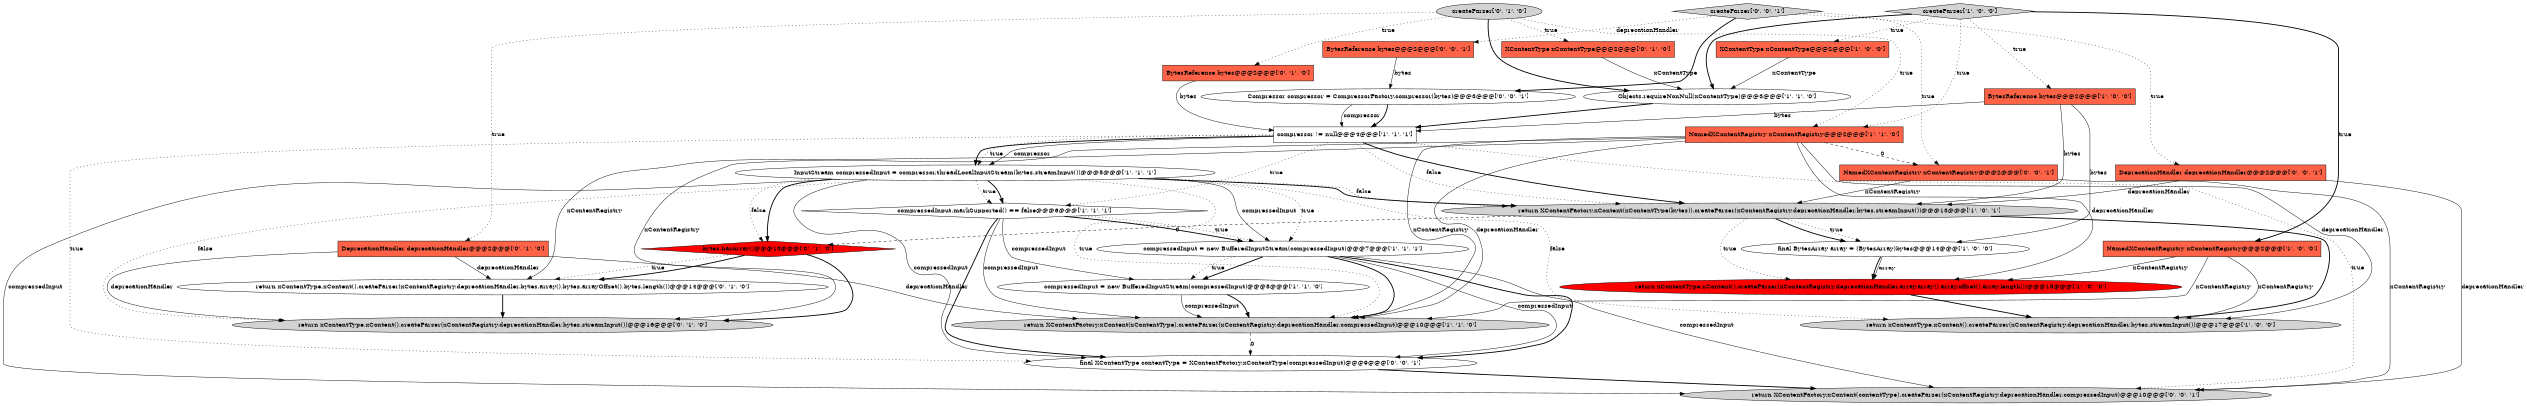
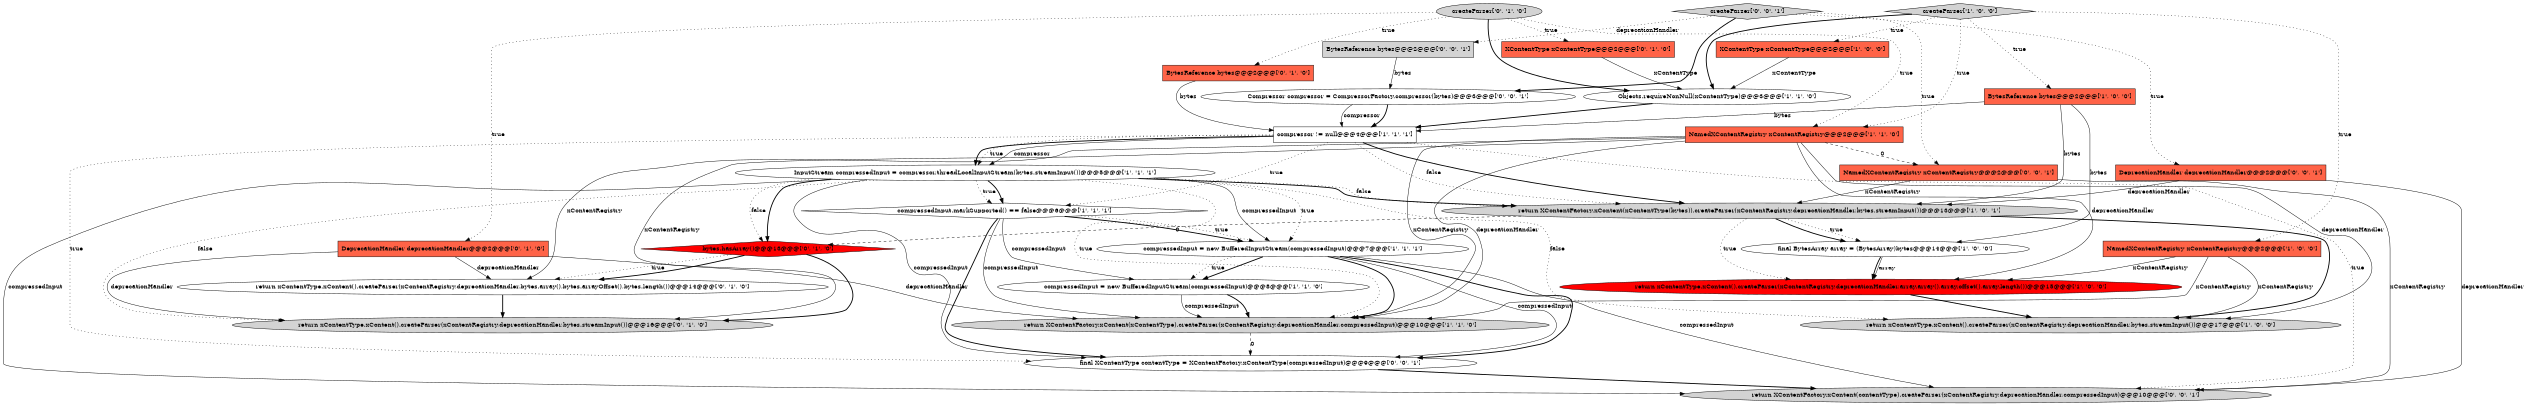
  digraph {
    node [fillcolor=white shape=ellipse style=filled]
    edge [style=solid]
    n1 [fillcolor=lightgray label="return xContentType.xContent().createParser(xContentRegistry,deprecationHandler,bytes.streamInput())@@@17@@@['1', '0', '0']"]
    n2 [label="compressor != null@@@4@@@['1', '1', '1']" shape=box]
    n3 [fillcolor=lightgray label="return XContentFactory.xContent(contentType).createParser(xContentRegistry,deprecationHandler,compressedInput)@@@10@@@['0', '0', '1']"]
    n4 [label="compressedInput.markSupported() == false@@@6@@@['1', '1', '1']" shape=diamond]
    n5 [label="InputStream compressedInput = compressor.threadLocalInputStream(bytes.streamInput())@@@5@@@['1', '1', '1']"]
    n6 [fillcolor=lightgray label="return XContentFactory.xContent(xContentType(bytes)).createParser(xContentRegistry,deprecationHandler,bytes.streamInput())@@@13@@@['1', '0', '1']"]
    n7 [label="final XContentType contentType = XContentFactory.xContentType(compressedInput)@@@9@@@['0', '0', '1']"]
    n8 [fillcolor=lightgray label="return XContentFactory.xContent(xContentType).createParser(xContentRegistry,deprecationHandler,compressedInput)@@@10@@@['1', '1', '0']"]
    n9 [label="compressedInput = new BufferedInputStream(compressedInput)@@@7@@@['1', '1', '1']"]
    n10 [label="compressedInput = new BufferedInputStream(compressedInput)@@@8@@@['1', '1', '0']"]
    n11 [fillcolor=red label="bytes.hasArray()@@@13@@@['0', '1', '0']" shape=diamond]
    n12 [fillcolor=lightgray label="return xContentType.xContent().createParser(xContentRegistry,deprecationHandler,bytes.streamInput())@@@16@@@['0', '1', '0']"]
    n13 [label="final BytesArray array = (BytesArray)bytes@@@14@@@['1', '0', '0']"]
    n14 [fillcolor=red label="return xContentType.xContent().createParser(xContentRegistry,deprecationHandler,array.array(),array.offset(),array.length())@@@15@@@['1', '0', '0']"]
    n15 [fillcolor=tomato label="BytesReference bytes@@@2@@@['0', '1', '0']" shape=box]
    n16 [fillcolor=tomato label="DeprecationHandler deprecationHandler@@@2@@@['0', '0', '1']" shape=box]
    n17 [fillcolor=lightgray label="createParser['0', '1', '0']"]
    n18 [fillcolor=tomato label="XContentType xContentType@@@2@@@['0', '1', '0']" shape=box]
    n19 [fillcolor=tomato label="NamedXContentRegistry xContentRegistry@@@2@@@['1', '1', '0']" shape=box]
    n20 [label="Objects.requireNonNull(xContentType)@@@3@@@['1', '1', '0']"]
    n21 [fillcolor=tomato label="DeprecationHandler deprecationHandler@@@2@@@['0', '1', '0']" shape=box]
    n22 [fillcolor=tomato label="NamedXContentRegistry xContentRegistry@@@2@@@['0', '0', '1']" shape=box]
    n23 [label="return xContentType.xContent().createParser(xContentRegistry,deprecationHandler,bytes.array(),bytes.arrayOffset(),bytes.length())@@@14@@@['0', '1', '0']"]
    n24 [fillcolor=lightgray label="createParser['1', '0', '0']" shape=diamond]
    n25 [fillcolor=tomato label="BytesReference bytes@@@2@@@['1', '0', '0']" shape=box]
    n26 [fillcolor=tomato label="NamedXContentRegistry xContentRegistry@@@2@@@['1', '0', '0']" shape=box]
    n27 [fillcolor=tomato label="XContentType xContentType@@@2@@@['1', '0', '0']" shape=box]
    n28 [fillcolor=lightgray label="createParser['0', '0', '1']" shape=diamond]
    n29 [label="Compressor compressor = CompressorFactory.compressor(bytes)@@@3@@@['0', '0', '1']"]
-   n30 [fillcolor=tomato label="BytesReference bytes@@@2@@@['0', '0', '1']" shape=box]
+   n30 [fillcolor=lightgray label="BytesReference bytes@@@2@@@['0', '0', '1']" shape=box]
    n2 -> n3 [label=true style=dotted]
    n2 -> n4 [label=true style=dotted]
    n2 -> n5 [label=true style=dotted]
    n2 -> n5 [label=compressor]
    n2 -> n5 [style=bold]
    n2 -> n6 [style=bold]
    n2 -> n6 [label=false style=dotted]
    n2 -> n7 [label=true style=dotted]
    n4 -> n7 [style=bold]
    n4 -> n8 [label=compressedInput]
    n4 -> n9 [style=bold]
    n4 -> n9 [label=true style=dotted]
    n4 -> n10 [label=compressedInput]
    n5 -> n1 [label=false style=dotted]
    n5 -> n3 [label=compressedInput]
    n5 -> n4 [label=true style=dotted]
    n5 -> n4 [style=bold]
    n5 -> n6 [label=false style=dotted]
    n5 -> n6 [style=bold]
    n5 -> n7 [label=compressedInput]
    n5 -> n8 [label=true style=dotted]
    n5 -> n9 [label=true style=dotted]
    n5 -> n9 [label=compressedInput]
    n5 -> n11 [label=false style=dotted]
    n5 -> n11 [style=bold]
    n5 -> n12 [label=false style=dotted]
    n6 -> n1 [style=bold]
    n6 -> n11 [label=0 style=dashed]
    n6 -> n13 [label=true style=dotted]
    n6 -> n13 [style=bold]
    n6 -> n14 [label=true style=dotted]
    n7 -> n3 [style=bold]
    n8 -> n7 [label=0 style=dashed]
    n9 -> n3 [label=compressedInput]
    n9 -> n7 [label=compressedInput]
    n9 -> n7 [style=bold]
    n9 -> n8 [style=bold]
    n9 -> n10 [style=bold]
    n9 -> n10 [label=true style=dotted]
    n10 -> n8 [style=bold]
    n10 -> n8 [label=compressedInput]
    n11 -> n12 [style=bold]
    n11 -> n23 [label=true style=dotted]
    n11 -> n23 [style=bold]
    n13 -> n14 [label=array]
    n13 -> n14 [style=bold]
    n14 -> n1 [style=bold]
    n15 -> n2 [label=bytes]
    n16 -> n3 [label=deprecationHandler]
    n16 -> n6 [label=deprecationHandler]
    n17 -> n15 [label=true style=dotted]
    n17 -> n18 [label=true style=dotted]
    n17 -> n19 [label=true style=dotted]
    n17 -> n20 [style=bold]
    n17 -> n21 [label=true style=dotted]
    n18 -> n20 [label=xContentType]
    n19 -> n1 [label=deprecationHandler]
    n19 -> n8 [label=xContentRegistry]
    n19 -> n8 [label=deprecationHandler]
    n19 -> n12 [label=xContentRegistry]
    n19 -> n14 [label=deprecationHandler]
    n19 -> n22 [label=0 style=dashed]
    n19 -> n23 [label=xContentRegistry]
    n20 -> n2 [style=bold]
    n21 -> n8 [label=deprecationHandler]
    n21 -> n12 [label=deprecationHandler]
    n21 -> n23 [label=deprecationHandler]
    n22 -> n3 [label=xContentRegistry]
    n22 -> n6 [label=xContentRegistry]
    n23 -> n12 [style=bold]
    n24 -> n19 [label=true style=dotted]
    n24 -> n20 [style=bold]
    n24 -> n25 [label=true style=dotted]
-   n24 -> n26 [label=true style=bold]
+   n24 -> n26 [label=true style=dotted]
    n24 -> n27 [label=true style=dotted]
    n25 -> n2 [label=bytes]
    n25 -> n6 [label=bytes]
    n25 -> n13 [label=bytes]
    n26 -> n1 [label=xContentRegistry]
    n26 -> n8 [label=xContentRegistry]
    n26 -> n14 [label=xContentRegistry]
    n27 -> n20 [label=xContentType]
    n28 -> n16 [label=true style=dotted]
    n28 -> n22 [label=true style=dotted]
    n28 -> n29 [style=bold]
    n28 -> n30 [label=deprecationHandler style=dotted]
    n29 -> n2 [style=bold]
    n29 -> n2 [label=compressor]
    n30 -> n29 [label=bytes]
  }
